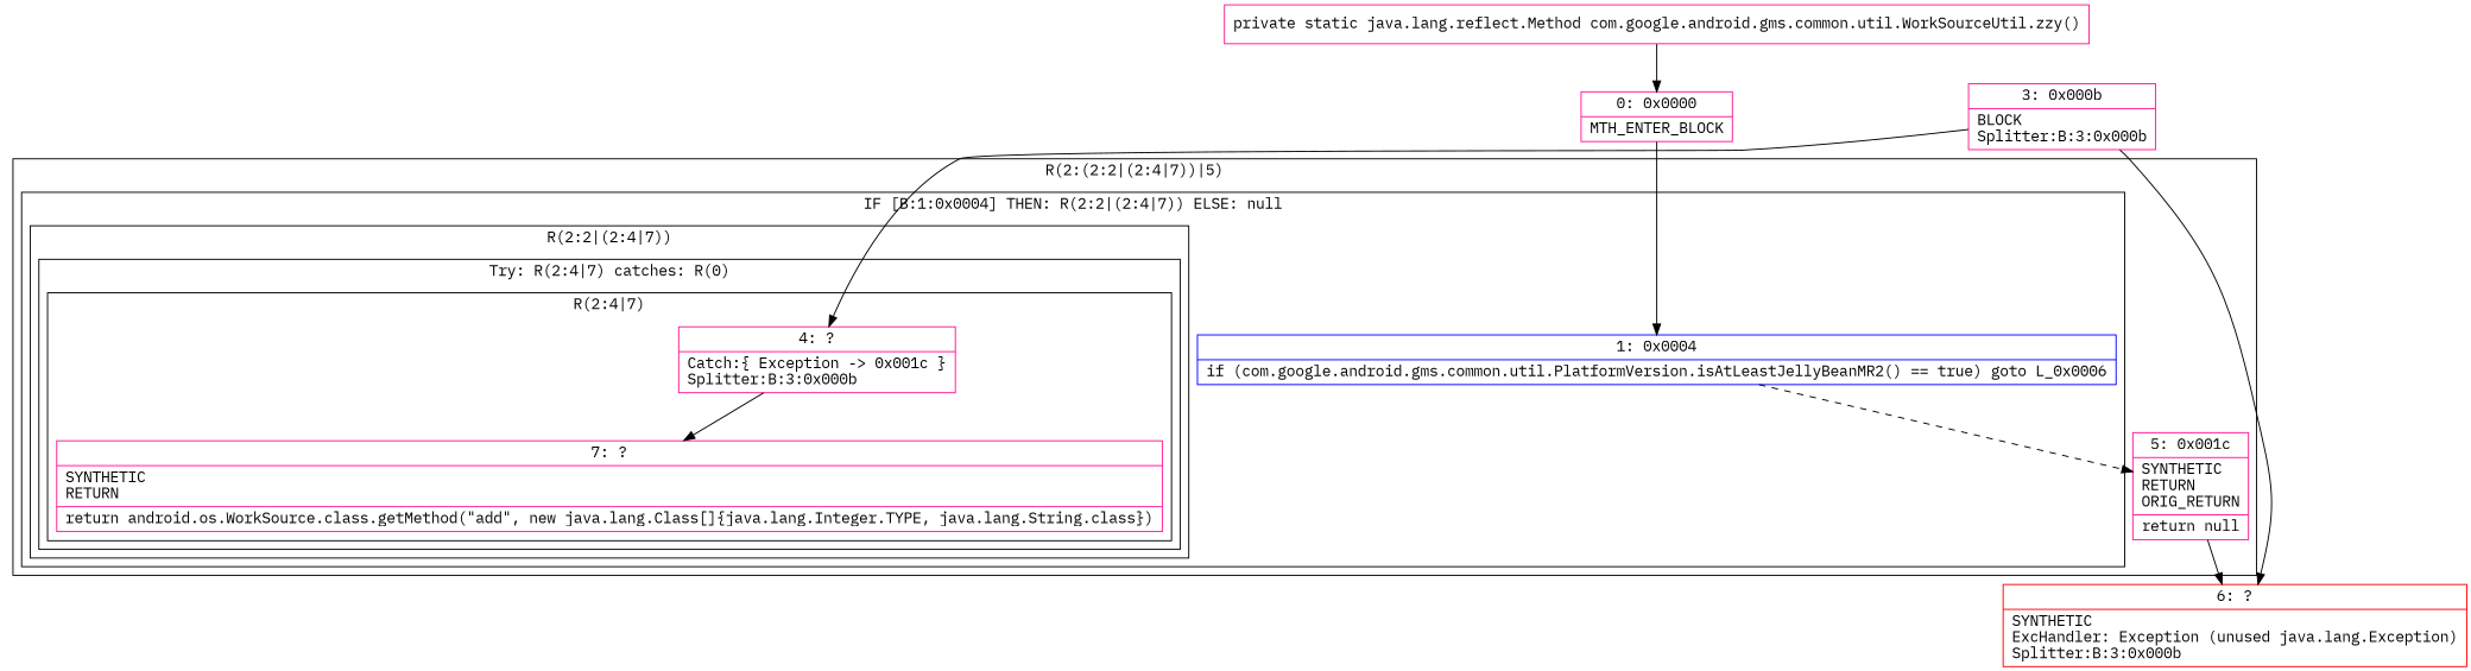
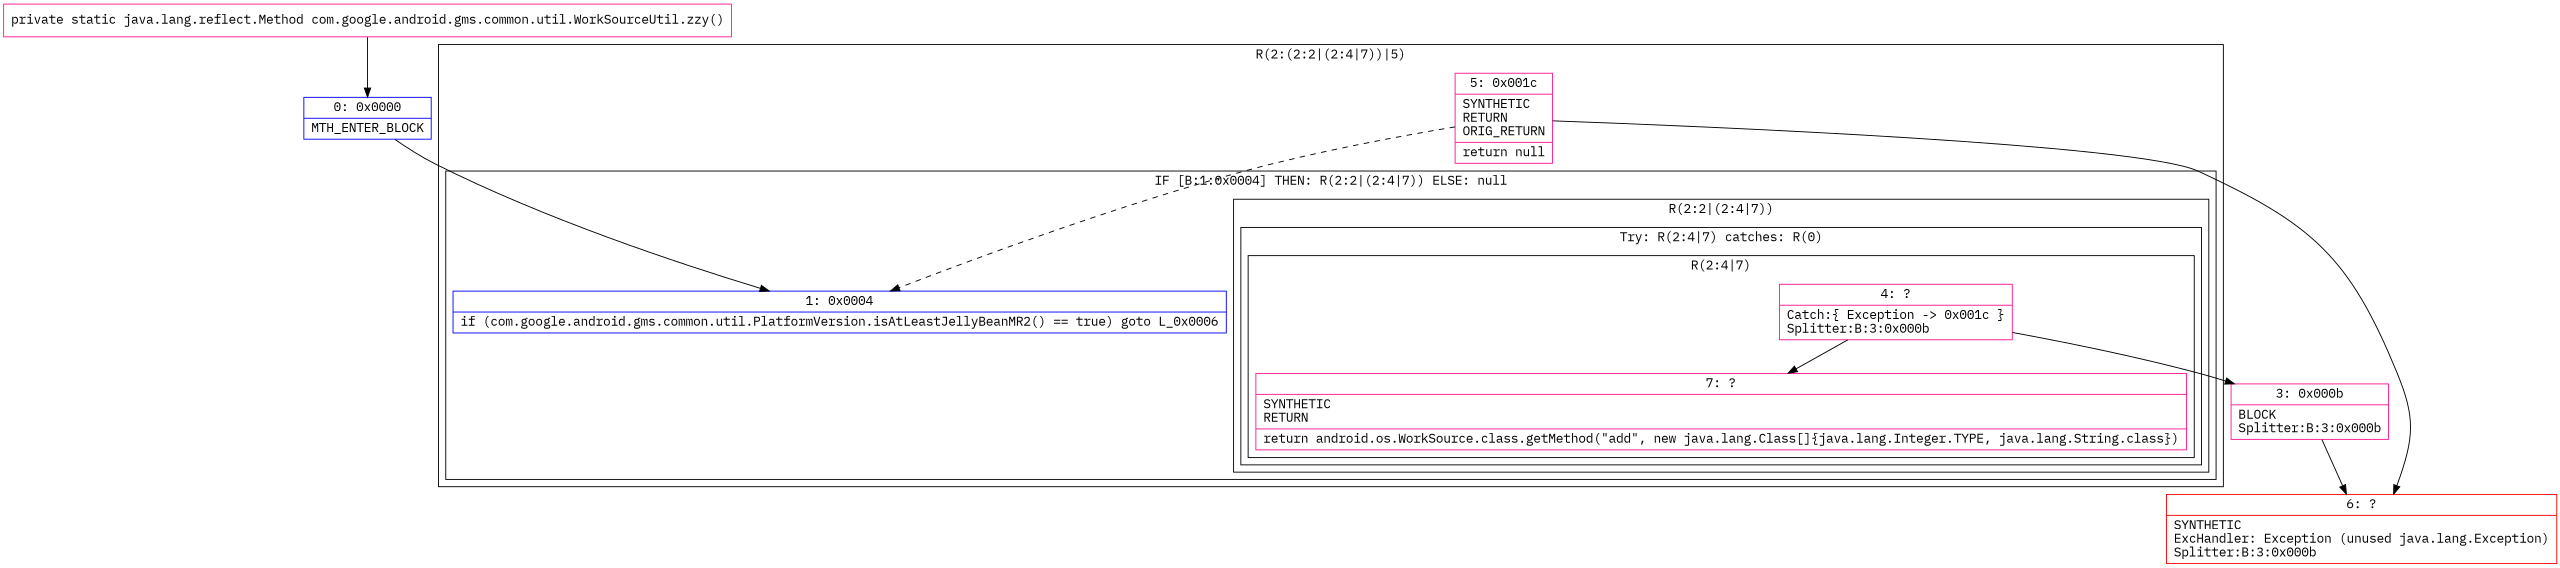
  digraph {
    fontname="IBM Plex Mono"
    node [color=deeppink fontname="IBM Plex Mono" shape=record]
    edge [fontname="IBM Plex Mono"]
    n1 [label="{4\:\ ?|Catch:\{ Exception \-\> 0x001c \}\lSplitter:B:3:0x000b\l}"]
    n2 [label="{7\:\ ?|SYNTHETIC\lRETURN\l|return android.os.WorkSource.class.getMethod(\"add\", new java.lang.Class[]\{java.lang.Integer.TYPE, java.lang.String.class\})\l}"]
    n3 [color=blue label="{1\:\ 0x0004|if (com.google.android.gms.common.util.PlatformVersion.isAtLeastJellyBeanMR2() == true) goto L_0x0006\l}"]
    n4 [label="{5\:\ 0x001c|SYNTHETIC\lRETURN\lORIG_RETURN\l|return null\l}"]
    n5 [color=red label="{6\:\ ?|SYNTHETIC\lExcHandler: Exception (unused java.lang.Exception)\lSplitter:B:3:0x000b\l}"]
    n6 [label="{3\:\ 0x000b|BLOCK\lSplitter:B:3:0x000b\l}"]
-   n7 [label="{0\:\ 0x0000|MTH_ENTER_BLOCK\l}"]
+   n7 [color=blue label="{0\:\ 0x0000|MTH_ENTER_BLOCK\l}"]
    n8 [label="{private static java.lang.reflect.Method com.google.android.gms.common.util.WorkSourceUtil.zzy() }"]
    subgraph cluster_1 {
      label="R(2:(2:2|(2:4|7))|5)"
      n4
      subgraph cluster_2 {
        label="IF [B:1:0x0004] THEN: R(2:2|(2:4|7)) ELSE: null"
        n3
        subgraph cluster_3 {
          label="R(2:2|(2:4|7))"
          subgraph cluster_4 {
            label="Try: R(2:4|7) catches: R(0)"
            subgraph cluster_5 {
              label="R(2:4|7)"
              n1
              n2
            }
            subgraph cluster_6 {
              label="R(0) | ExcHandler: Exception (unused java.lang.Exception)\l"
            }
          }
        }
      }
    }
    subgraph cluster_7 {
      label="R(0) | ExcHandler: Exception (unused java.lang.Exception)\l"
    }
    n1 -> n2
-   n3 -> n4 [style=dashed]
+   n4 -> n3 [style=dashed]
    n4 -> n5
-   n6 -> n1
+   n1 -> n6
    n6 -> n5
    n7 -> n3
    n8 -> n7
  }
